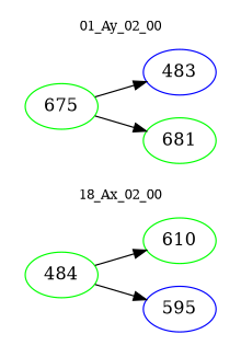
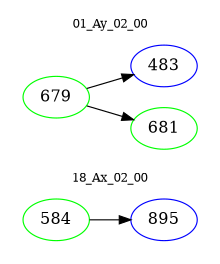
  digraph {
    rankdir=LR
    node [color=green]
    edge [color=black]
-   n1 [label=484]
-   n2 [color=blue label=595]
-   n3 [label=610]
-   n4 [label=675]
+   n1 [label=584]
+   n2 [color=blue label=895]
+   n4 [label=679]
    n5 [label=681]
    n6 [color=blue label=483]
    subgraph cluster_1 {
      color=white
      fontsize=10
      label="18_Ax_02_00"
      n1
      n2
-     n3
    }
    subgraph cluster_2 {
      color=white
      fontsize=10
      label="01_Ay_02_00"
      n4
      n5
      n6
    }
    n1 -> n2
-   n1 -> n3
    n4 -> n5
    n4 -> n6
  }
